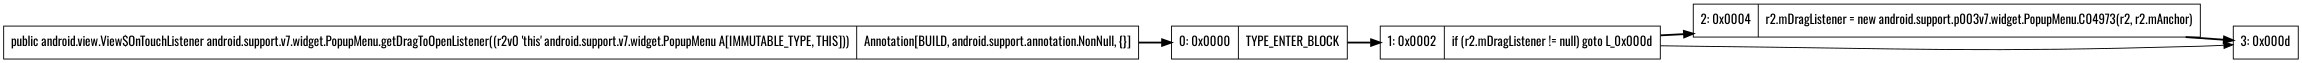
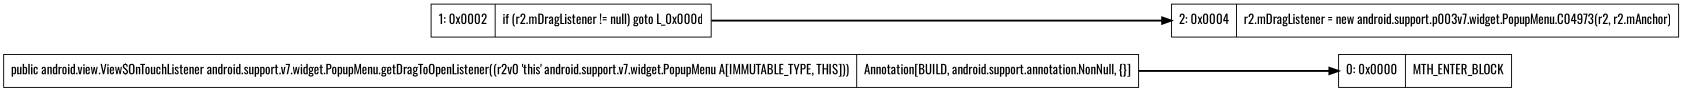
  digraph {
    fontname=Oswald
    rankdir=LR
    node [fontname=Oswald shape=record]
    edge [fontname=Oswald style=bold]
-   n1 [label="{0\:\ 0x0000|TYPE_ENTER_BLOCK\l}"]
+   n1 [label="{0\:\ 0x0000|MTH_ENTER_BLOCK\l}"]
    n2 [label="{1\:\ 0x0002|if (r2.mDragListener != null) goto L_0x000d\l}"]
    n3 [label="{2\:\ 0x0004|r2.mDragListener = new android.support.p003v7.widget.PopupMenu.C04973(r2, r2.mAnchor)\l}"]
-   n4 [label="{3\:\ 0x000d}"]
    n5 [label="{public android.view.View$OnTouchListener android.support.v7.widget.PopupMenu.getDragToOpenListener((r2v0 'this' android.support.v7.widget.PopupMenu A[IMMUTABLE_TYPE, THIS]))  | Annotation[BUILD, android.support.annotation.NonNull, \{\}]\l}"]
-   n1 -> n2
    n2 -> n3
-   n2 -> n4 [style=solid]
-   n3 -> n4
    n5 -> n1
  }
